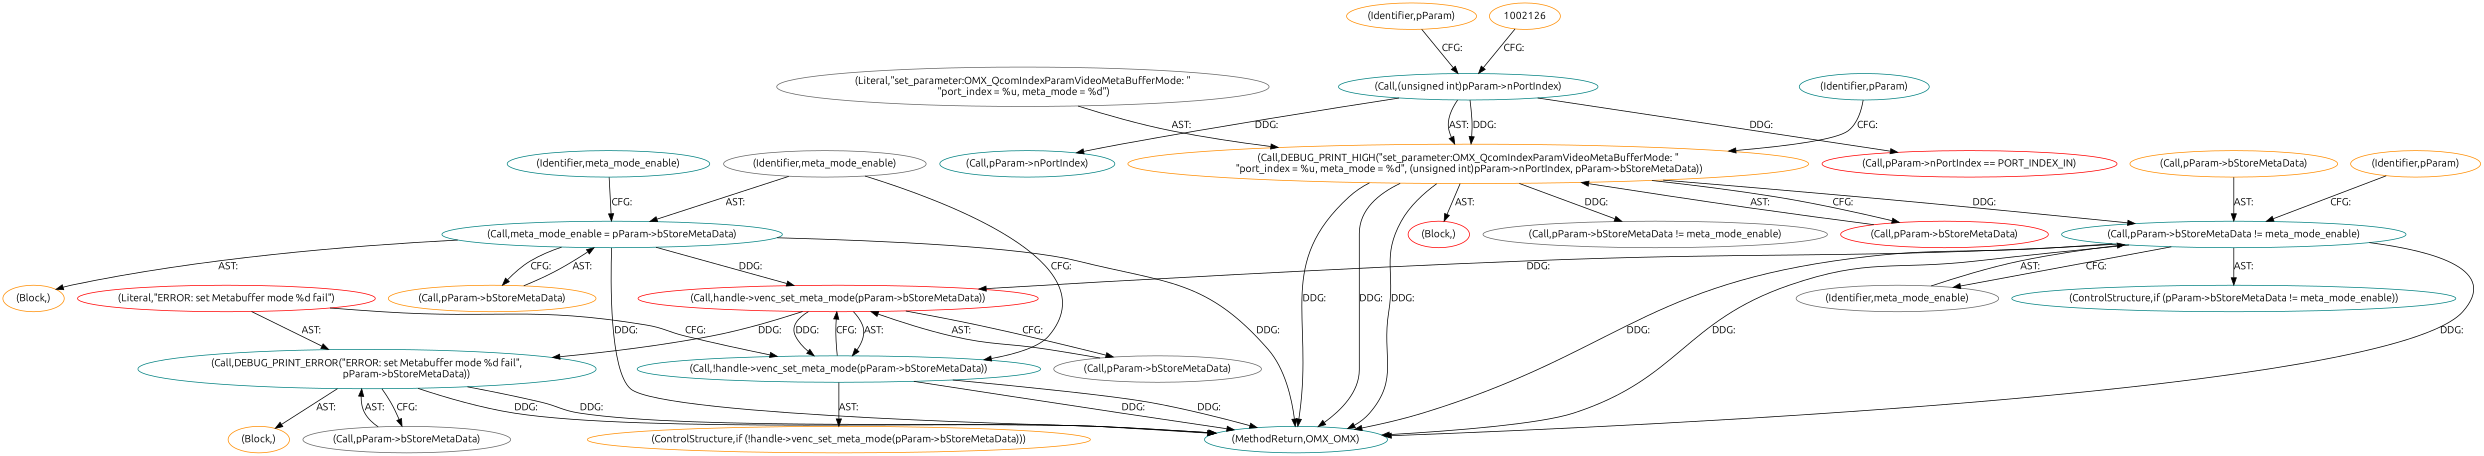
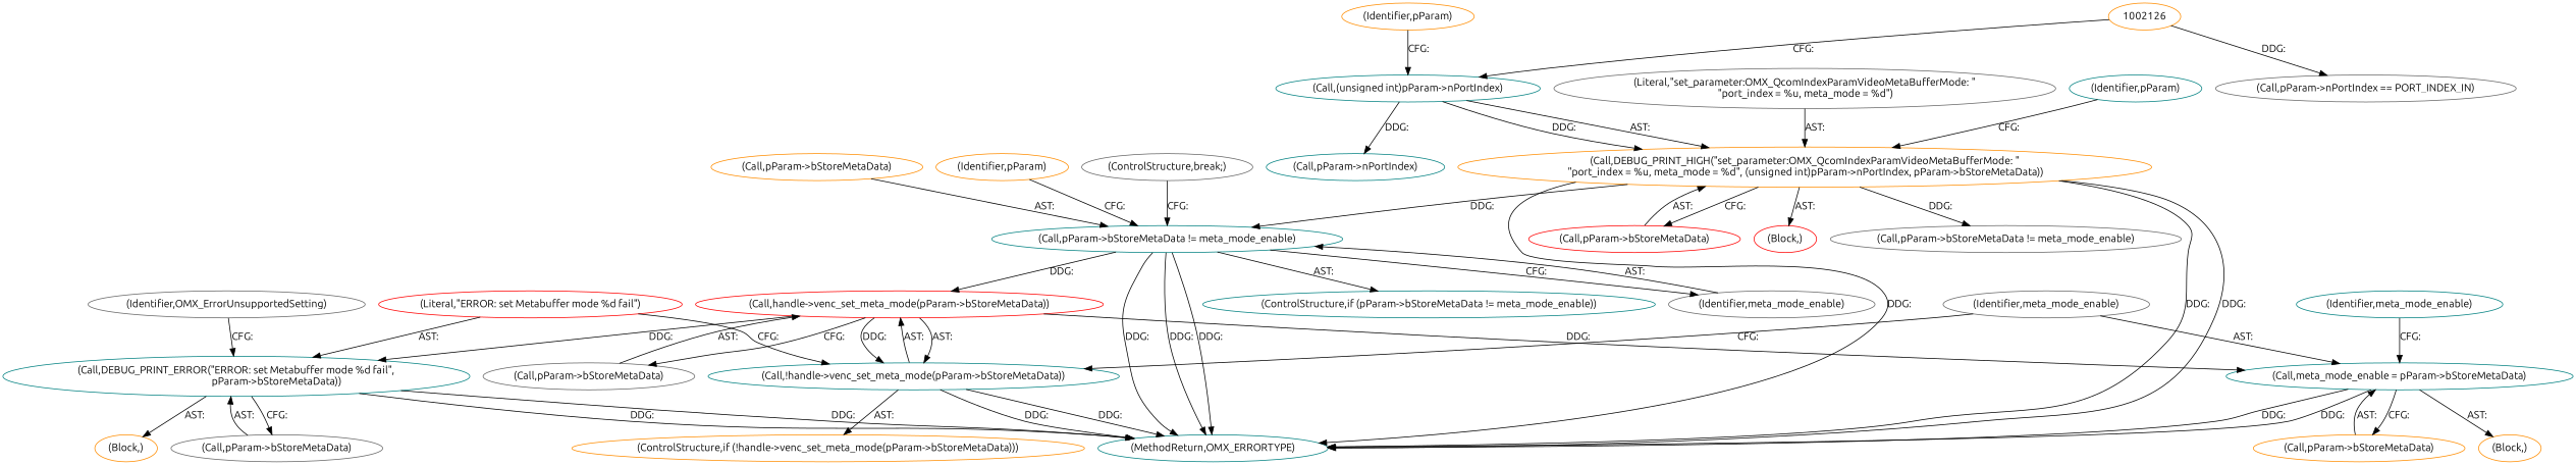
  digraph {
    fontname=Ubuntu
    node [color=teal fontname=Ubuntu]
    edge [fontname=Ubuntu]
    n1 [label="(Call,pParam->bStoreMetaData != meta_mode_enable)"]
    n2 [color=red label="(Call,handle->venc_set_meta_mode(pParam->bStoreMetaData))"]
    n3 [label="(ControlStructure,if (pParam->bStoreMetaData != meta_mode_enable))"]
    n4 [color=gray40 label="(Identifier,meta_mode_enable)"]
-   n5 [label="(MethodReturn,OMX_OMX)"]
+   n5 [label="(MethodReturn,OMX_ERRORTYPE)"]
    n6 [label="(Call,!handle->venc_set_meta_mode(pParam->bStoreMetaData))"]
    n7 [label="(Call,DEBUG_PRINT_ERROR(\"ERROR: set Metabuffer mode %d fail\",\n                                    pParam->bStoreMetaData))"]
    n8 [label="(Call,meta_mode_enable = pParam->bStoreMetaData)"]
    n9 [color=gray40 label="(Call,pParam->bStoreMetaData)"]
    n10 [color=darkorange label="(Call,DEBUG_PRINT_HIGH(\"set_parameter:OMX_QcomIndexParamVideoMetaBufferMode: \"\n \"port_index = %u, meta_mode = %d\", (unsigned int)pParam->nPortIndex, pParam->bStoreMetaData))"]
    n11 [color=red label="(Call,pParam->bStoreMetaData)"]
    n12 [color=red label="(Block,)"]
    n13 [color=gray40 label="(Call,pParam->bStoreMetaData != meta_mode_enable)"]
    n14 [label="(Call,(unsigned int)pParam->nPortIndex)"]
    n15 [label="(Call,pParam->nPortIndex)"]
-   n16 [color=red label="(Call,pParam->nPortIndex == PORT_INDEX_IN)"]
+   n16 [color=gray40 label="(Call,pParam->nPortIndex == PORT_INDEX_IN)"]
    n17 [color=darkorange label="(ControlStructure,if (!handle->venc_set_meta_mode(pParam->bStoreMetaData)))"]
    n18 [color=gray40 label="(Call,pParam->bStoreMetaData)"]
    n19 [color=darkorange label="(Block,)"]
    n20 [color=darkorange label="(Call,pParam->bStoreMetaData)"]
    n21 [color=darkorange label="(Block,)"]
    n22 [color=darkorange label="(Call,pParam->bStoreMetaData)"]
    n23 [color=gray40 label="(Literal,\"set_parameter:OMX_QcomIndexParamVideoMetaBufferMode: \"\n \"port_index = %u, meta_mode = %d\")"]
    n24 [label="(Identifier,meta_mode_enable)"]
    n25 [color=red label="(Literal,\"ERROR: set Metabuffer mode %d fail\")"]
    n26 [color=darkorange label="(Identifier,pParam)"]
    n27 [color=darkorange label="(Identifier,pParam)"]
    n28 [label="(Identifier,pParam)"]
+   n29 [color=gray40 label="(Identifier,OMX_ErrorUnsupportedSetting)"]
    n30 [color=gray40 label="(Identifier,meta_mode_enable)"]
+   n31 [color=gray40 label="(ControlStructure,break;)"]
    1002126 [color=darkorange]
    n1 -> n2 [label="DDG: "]
    n1 -> n3 [label="AST: "]
    n1 -> n4 [label="CFG: "]
    n1 -> n5 [label="DDG: "]
    n1 -> n5 [label="DDG: "]
    n1 -> n5 [label="DDG: "]
    n2 -> n6 [label="AST: "]
    n2 -> n6 [label="DDG: "]
    n2 -> n7 [label="DDG: "]
-   n8 -> n2 [label="DDG: "]
+   n2 -> n8 [label="DDG: "]
    n2 -> n9 [label="CFG: "]
    n4 -> n1 [label="AST: "]
-   n6 -> n2 [label="CFG: "]
+   n6 -> n2 [label="AST: "]
    n6 -> n5 [label="DDG: "]
    n6 -> n5 [label="DDG: "]
    n6 -> n17 [label="AST: "]
    n7 -> n5 [label="DDG: "]
    n7 -> n5 [label="DDG: "]
    n7 -> n18 [label="CFG: "]
    n7 -> n19 [label="AST: "]
    n8 -> n5 [label="DDG: "]
    n8 -> n5 [label="DDG: "]
    n8 -> n20 [label="CFG: "]
    n8 -> n21 [label="AST: "]
    n9 -> n2 [label="AST: "]
    n10 -> n1 [label="DDG: "]
    n10 -> n5 [label="DDG: "]
    n10 -> n5 [label="DDG: "]
    n10 -> n5 [label="DDG: "]
    n10 -> n11 [label="CFG: "]
    n10 -> n12 [label="AST: "]
    n10 -> n13 [label="DDG: "]
    n11 -> n10 [label="AST: "]
    n14 -> n10 [label="AST: "]
    n14 -> n10 [label="DDG: "]
    n14 -> n15 [label="DDG: "]
-   n14 -> n16 [label="DDG: "]
+   1002126 -> n16 [label="DDG: "]
    n18 -> n7 [label="AST: "]
    n20 -> n8 [label="AST: "]
    n22 -> n1 [label="AST: "]
    n23 -> n10 [label="AST: "]
    n24 -> n8 [label="CFG: "]
    n25 -> n6 [label="CFG: "]
    n25 -> n7 [label="AST: "]
    n26 -> n14 [label="CFG: "]
    n27 -> n1 [label="CFG: "]
    n28 -> n10 [label="CFG: "]
+   n29 -> n7 [label="CFG: "]
    n30 -> n6 [label="CFG: "]
    n30 -> n8 [label="AST: "]
+   n31 -> n1 [label="CFG: "]
    1002126 -> n14 [label="CFG: "]
  }
